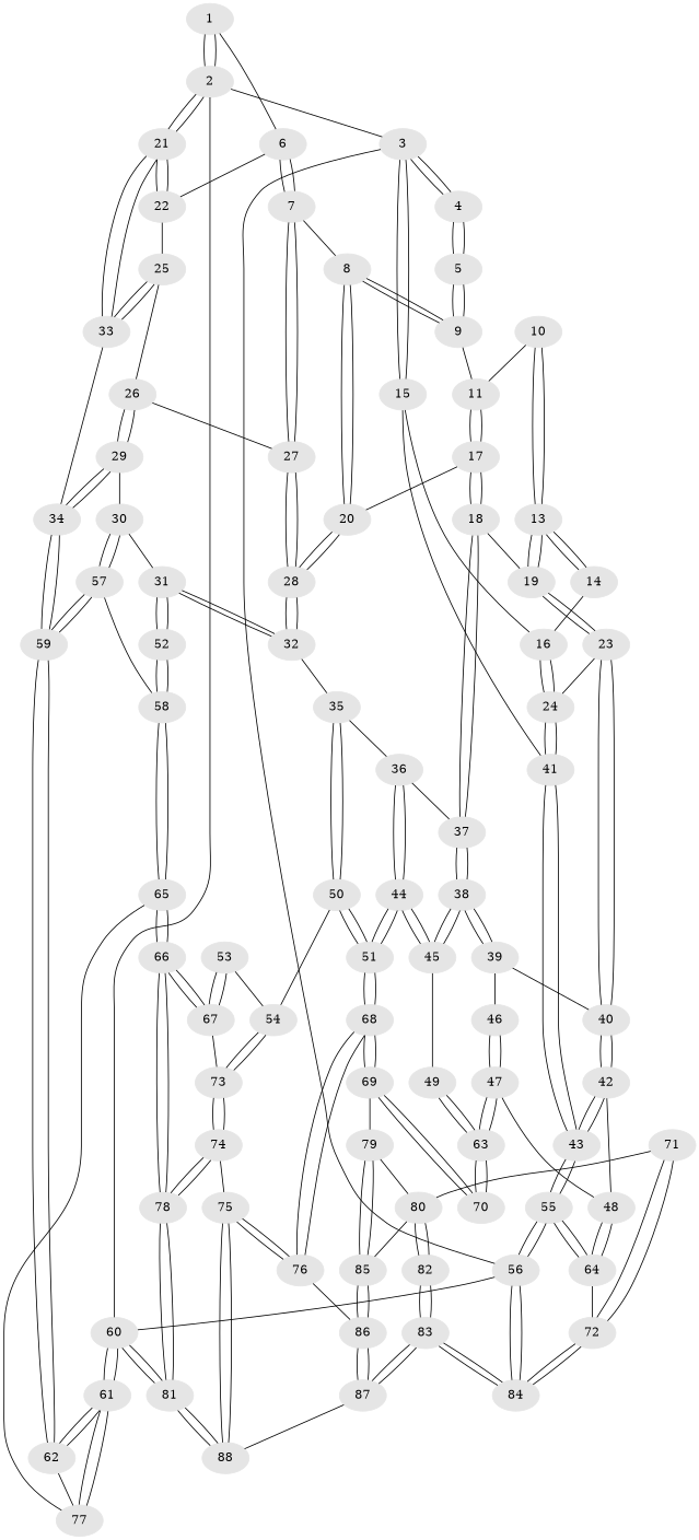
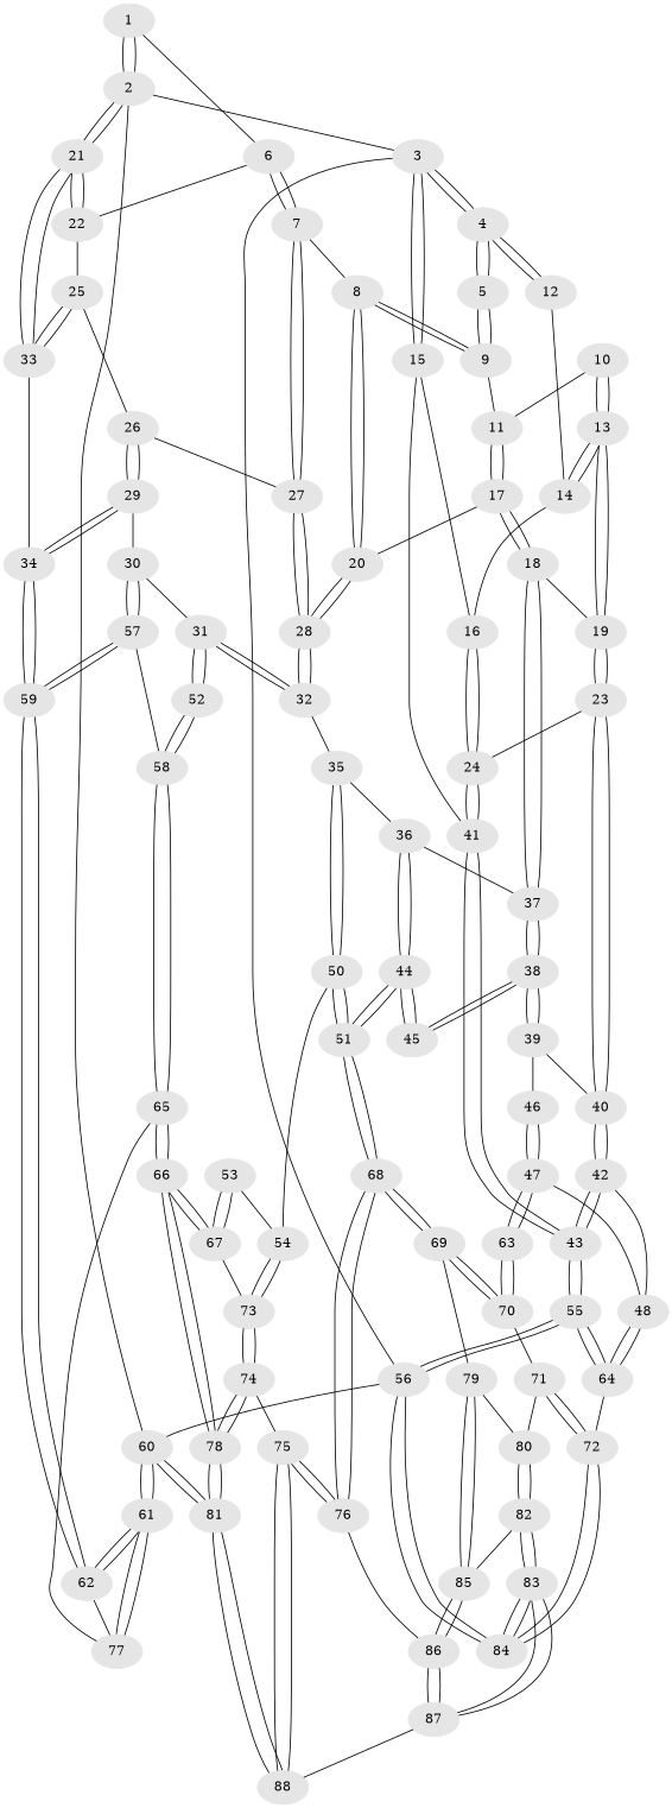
  graph {
    node [color=gray90 style=filled]
    1
    2
    6
    3
    21
    60
    7
    22
    4
    15
    56
    33
    61
    81
    5
+   12
    16
    41
    84
    9
    14
    11
    8
    27
    25
    20
    28
    17
    10
    13
    19
    18
    23
    24
    43
    37
    38
    40
    32
    34
    26
    42
    29
    30
    35
    31
    57
    59
    52
    58
    36
    50
    62
    44
    51
    54
    45
    39
    46
-   49
    47
    48
    55
    64
    68
    63
    70
    72
    73
    69
    76
    53
    67
    65
    74
    77
    66
    88
    71
    78
    79
    86
    80
    85
    82
    75
    87
    83
    1 -- 2
    1 -- 2
    1 -- 6
    2 -- 3
    2 -- 21
    2 -- 21
    2 -- 60
    6 -- 7
    6 -- 7
    6 -- 22
    3 -- 4
    3 -- 4
    3 -- 15
    3 -- 15
    3 -- 56
    21 -- 22
    21 -- 22
    21 -- 33
    21 -- 33
    60 -- 61
    60 -- 61
    60 -- 81
    60 -- 81
    7 -- 8
    7 -- 27
    7 -- 27
    22 -- 25
    4 -- 5
    4 -- 5
+   4 -- 12
+   4 -- 12
    15 -- 16
    15 -- 41
    56 -- 60
    56 -- 84
    56 -- 84
    33 -- 34
    61 -- 62
    61 -- 62
    61 -- 77
    61 -- 77
    81 -- 88
    81 -- 88
    5 -- 9
    5 -- 9
+   12 -- 14
    16 -- 24
    16 -- 24
    41 -- 43
    41 -- 43
    9 -- 11
    14 -- 16
    11 -- 17
    11 -- 17
    8 -- 9
    8 -- 9
    8 -- 20
    8 -- 20
    27 -- 28
    27 -- 28
    25 -- 33
    25 -- 33
    25 -- 26
    20 -- 28
    20 -- 28
    28 -- 32
    28 -- 32
    17 -- 20
    17 -- 18
    17 -- 18
    10 -- 11
    10 -- 13
    10 -- 13
    13 -- 14
    13 -- 14
    13 -- 19
    13 -- 19
    19 -- 23
    19 -- 23
    18 -- 19
    18 -- 37
    18 -- 37
    23 -- 24
    23 -- 40
    23 -- 40
    24 -- 41
    24 -- 41
    43 -- 55
    43 -- 55
    37 -- 38
    37 -- 38
    38 -- 45
    38 -- 45
    38 -- 39
    38 -- 39
    40 -- 42
    40 -- 42
    32 -- 35
    34 -- 59
    34 -- 59
    26 -- 27
    26 -- 29
    26 -- 29
    42 -- 43
    42 -- 43
    42 -- 48
    29 -- 34
    29 -- 34
    29 -- 30
    30 -- 31
    30 -- 57
    30 -- 57
    35 -- 36
    35 -- 50
    35 -- 50
    31 -- 32
    31 -- 32
    31 -- 52
    31 -- 52
    57 -- 59
    57 -- 59
    57 -- 58
    59 -- 62
    59 -- 62
    52 -- 58
    52 -- 58
    58 -- 65
    58 -- 65
    36 -- 37
    36 -- 44
    36 -- 44
    50 -- 51
    50 -- 51
    50 -- 54
    62 -- 77
    44 -- 51
    44 -- 51
    44 -- 45
    44 -- 45
    51 -- 68
    51 -- 68
    54 -- 73
    54 -- 73
-   45 -- 49
    39 -- 40
    39 -- 46
    46 -- 47
    46 -- 47
-   49 -- 63
-   49 -- 63
    47 -- 48
    47 -- 63
    47 -- 63
    48 -- 64
    48 -- 64
    55 -- 56
    55 -- 56
    55 -- 64
    55 -- 64
    64 -- 72
    68 -- 69
    68 -- 69
    68 -- 76
    68 -- 76
    63 -- 70
    63 -- 70
+   70 -- 71
    72 -- 84
    72 -- 84
    73 -- 74
    73 -- 74
    69 -- 70
    69 -- 70
    69 -- 79
    76 -- 86
    53 -- 54
    53 -- 67
    53 -- 67
    67 -- 73
    65 -- 77
    65 -- 66
    65 -- 66
    74 -- 78
    74 -- 78
    74 -- 75
    66 -- 67
    66 -- 67
    66 -- 78
    66 -- 78
    71 -- 72
    71 -- 72
    71 -- 80
    78 -- 81
    78 -- 81
    79 -- 80
    79 -- 85
    79 -- 85
    86 -- 87
    86 -- 87
    80 -- 82
    80 -- 82
    85 -- 86
    85 -- 86
-   80 -- 85
+   82 -- 85
    82 -- 83
    82 -- 83
    75 -- 76
    75 -- 76
    75 -- 88
    75 -- 88
    87 -- 88
    83 -- 84
    83 -- 84
    83 -- 87
    83 -- 87
  }
